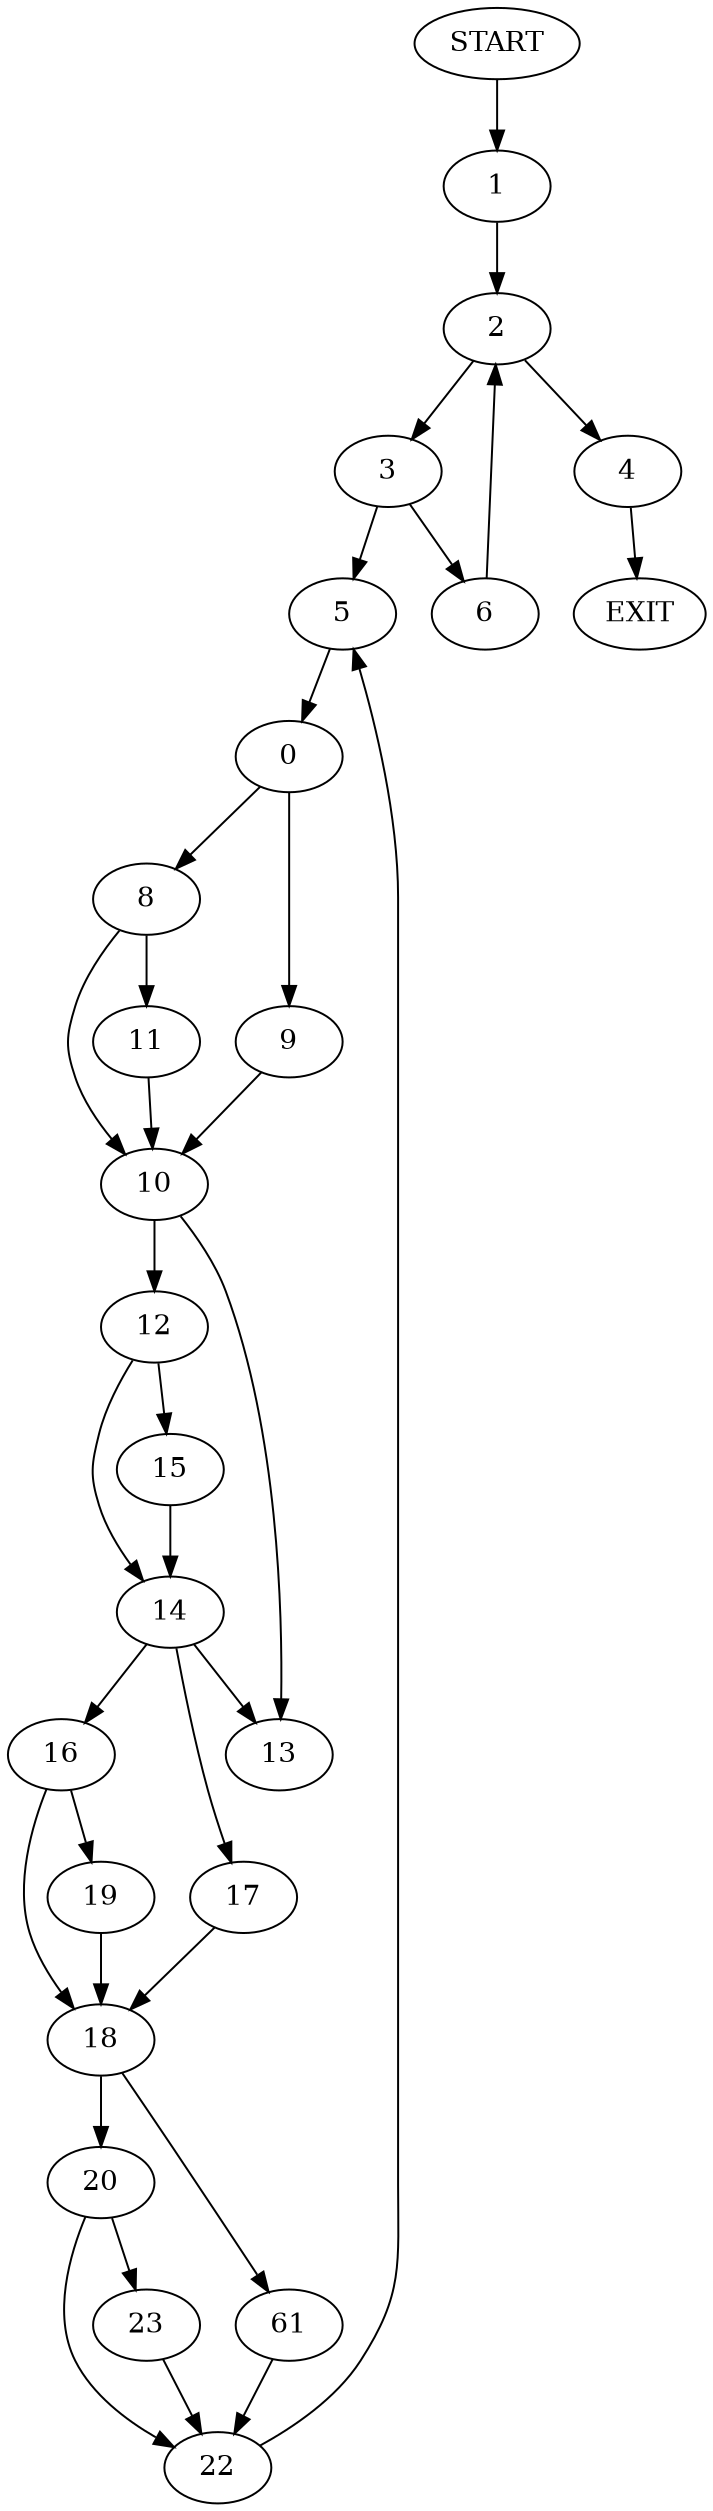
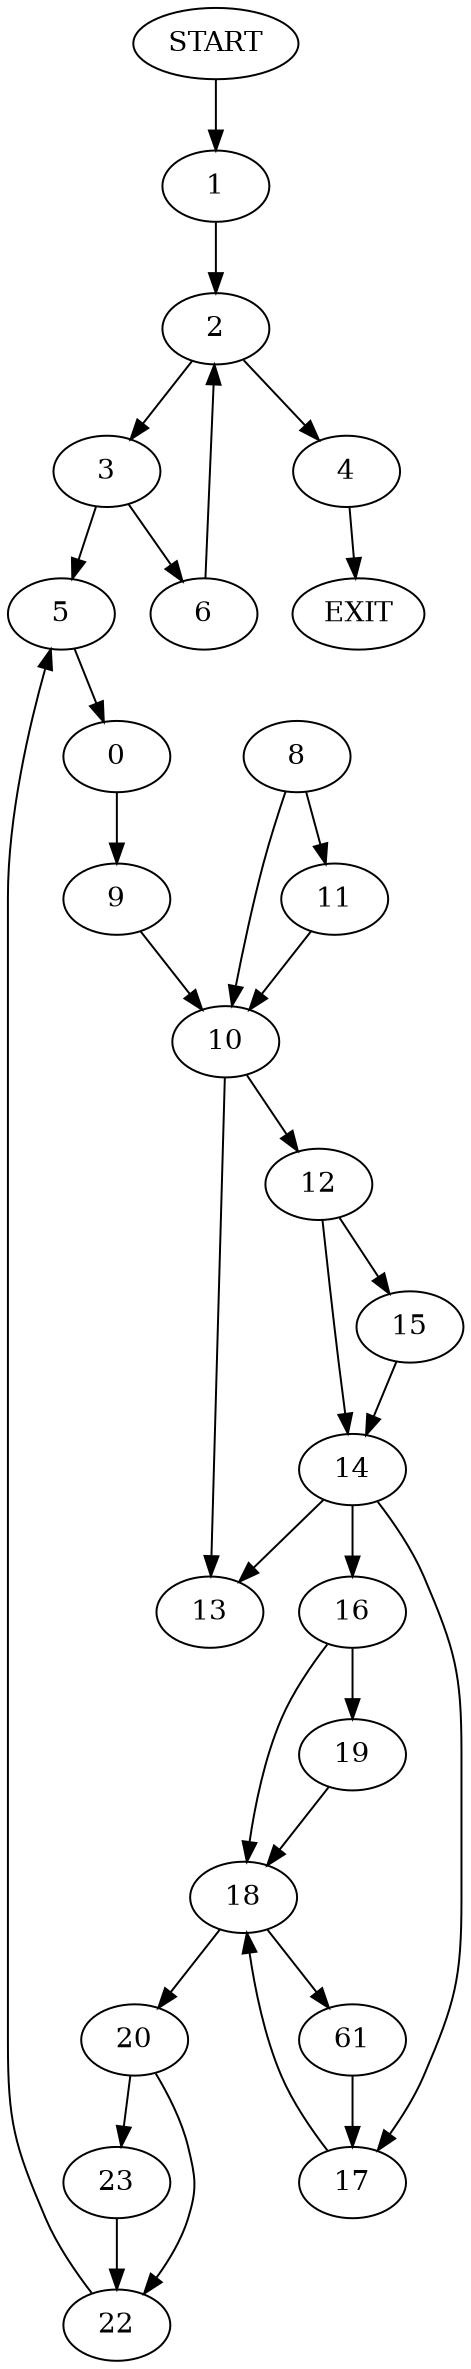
  digraph {
    n1 [label=START]
    1
    2
    n4 [label=EXIT]
    3
    4
    5
    6
    n9 [label=0]
    8
    9
    10
    11
    12
    13
    14
    15
    16
    17
    18
    19
    20
    n23 [label=61]
    22
    23
    n1 -> 1
    1 -> 2
    2 -> 3
    2 -> 4
    3 -> 5
    3 -> 6
    4 -> n4
    5 -> n9
    6 -> 2
-   n9 -> 8
    n9 -> 9
    8 -> 10
    8 -> 11
    9 -> 10
    10 -> 12
    10 -> 13
    11 -> 10
    12 -> 14
    12 -> 15
    14 -> 13
    14 -> 16
    14 -> 17
    15 -> 14
    16 -> 18
    16 -> 19
    17 -> 18
    18 -> 20
    18 -> n23
    19 -> 18
    20 -> 22
    20 -> 23
-   n23 -> 22
+   n23 -> 17
    22 -> 5
    23 -> 22
  }
